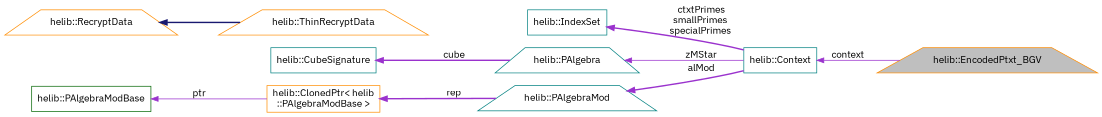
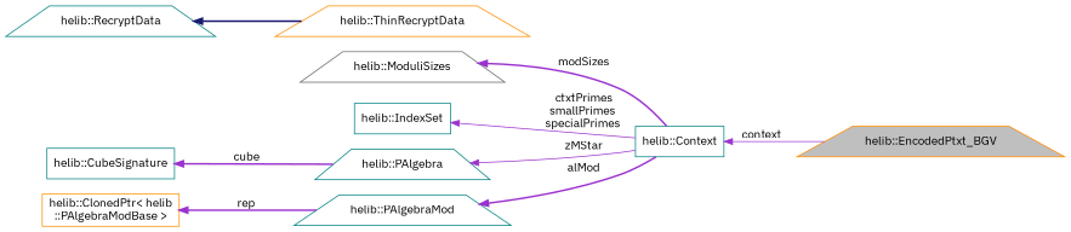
  digraph {
    fontname="IBM Plex Sans"
    rankdir=LR
    node [color=teal fillcolor=white fontname="IBM Plex Sans" shape=trapezium style=filled]
    edge [color=darkorchid3 dir=back fontname="IBM Plex Sans" style=bold]
    n1 [color=darkorange fillcolor=grey75 fontcolor=black label="helib::EncodedPtxt_BGV"]
    n2 [label="helib::Context" shape=box]
+   n3 [color=gray40 label="helib::ModuliSizes"]
    n4 [color=darkorange label="helib::ThinRecryptData"]
-   n5 [color=darkorange label="helib::RecryptData"]
+   n5 [label="helib::RecryptData"]
    n6 [label="helib::IndexSet" shape=box]
    n7 [label="helib::PAlgebra"]
    n8 [label="helib::CubeSignature" shape=box]
    n9 [label="helib::PAlgebraMod"]
    n10 [color=darkorange label="helib::ClonedPtr\< helib\l::PAlgebraModBase \>" shape=box]
-   n11 [color=darkgreen label="helib::PAlgebraModBase" shape=box]
    n2 -> n1 [label=" context" style=solid]
+   n3 -> n2 [label=" modSizes"]
    n5 -> n4 [color=midnightblue]
-   n6 -> n2 [label=" ctxtPrimes\nsmallPrimes\nspecialPrimes"]
+   n6 -> n2 [label=" ctxtPrimes\nsmallPrimes\nspecialPrimes" style=solid]
    n7 -> n2 [label=" zMStar" style=solid]
    n8 -> n7 [label=" cube"]
    n9 -> n2 [label=" alMod"]
    n10 -> n9 [label=" rep"]
-   n11 -> n10 [label=" ptr" style=solid]
  }
